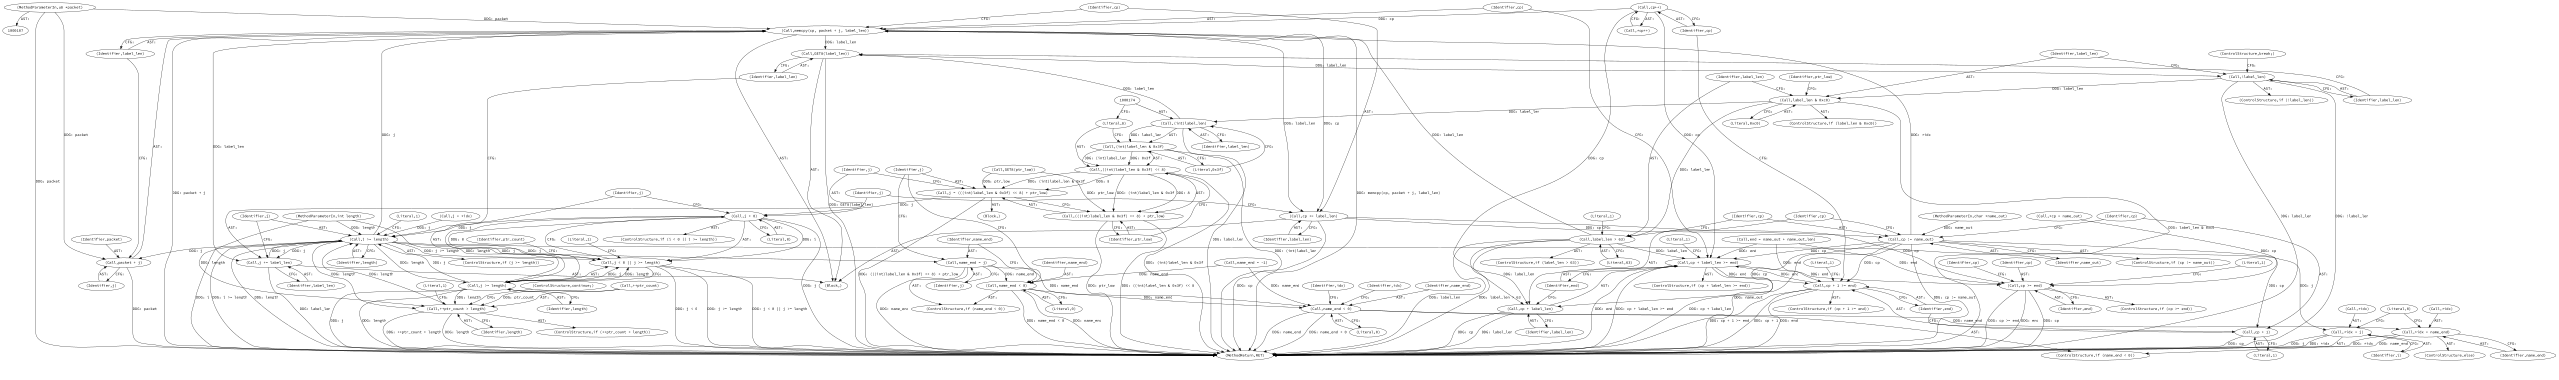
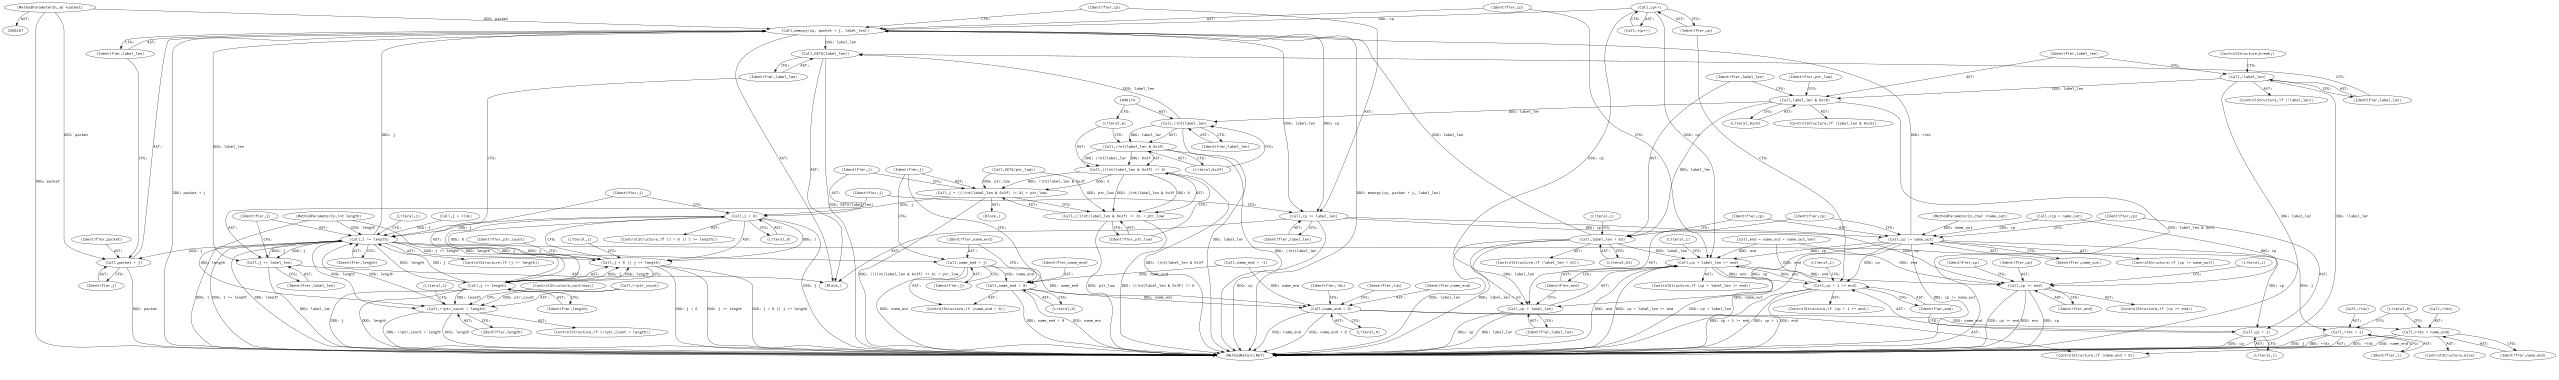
  digraph {
    fontname="Source Code Pro"
    node [fontname="Source Code Pro"]
    edge [fontname="Source Code Pro"]
    n1 [label="(MethodParameterIn,u8 *packet)"]
    n2 [label="(Call,memcpy(cp, packet + j, label_len))"]
    n3 [label="(Call,packet + j)"]
    n4 [label="(MethodReturn,RET)"]
    1000107
    n6 [label="(Call,GET8(label_len))"]
    n7 [label="(Call,j += label_len)"]
    n8 [label="(Call,cp += label_len)"]
    n9 [label="(Block,)"]
    n10 [label="(Identifier,label_len)"]
    n11 [label="(Identifier,j)"]
    n12 [label="(Call,!label_len)"]
    n13 [label="(Identifier,label_len)"]
    n14 [label="(Call,j >= length)"]
    n15 [label="(Identifier,label_len)"]
    n16 [label="(Call,cp >= end)"]
    n17 [label="(Call,cp != name_out)"]
    n18 [label="(Identifier,label_len)"]
    n19 [label="(Call,label_len & 0xc0)"]
    n20 [label="(Identifier,label_len)"]
    n21 [label="(ControlStructure,if (!label_len))"]
    n22 [label="(Call,(int)label_len)"]
    n23 [label="(Call,label_len > 63)"]
    n24 [label="(Literal,0xc0)"]
    n25 [label="(ControlStructure,if (label_len & 0xc0))"]
    n26 [label="(Call,(int)label_len & 0x3f)"]
    n27 [label="(Identifier,label_len)"]
    n28 [label="(Call,cp + label_len >= end)"]
    n29 [label="(Call,cp + label_len)"]
    n30 [label="(Literal,63)"]
    n31 [label="(ControlStructure,if (label_len > 63))"]
    n32 [label="(Call,((int)label_len & 0x3f) << 8)"]
    n33 [label="(Literal,0x3f)"]
    n34 [label="(Call,j = (((int)label_len & 0x3f) << 8) + ptr_low)"]
    n35 [label="(Call,(((int)label_len & 0x3f) << 8) + ptr_low)"]
    n36 [label="(Call,j < 0)"]
    n37 [label="(Block,)"]
    n38 [label="(Identifier,ptr_low)"]
    n39 [label="(Literal,8)"]
    n40 [label="(Call,j < 0 || j >= length)"]
    n41 [label="(Call,j >= length)"]
    n42 [label="(Literal,0)"]
    n43 [label="(ControlStructure,if (j < 0 || j >= length))"]
    n44 [label="(Call,name_end = j)"]
    n45 [label="(Call,++ptr_count > length)"]
    n46 [label="(Call,*idx = j)"]
    n47 [label="(ControlStructure,if (j >= length))"]
    n48 [label="(Identifier,length)"]
    n49 [label="(Identifier,length)"]
    n50 [label="(Call,name_end < 0)"]
    n51 [label="(Call,name_end < 0)"]
    n52 [label="(ControlStructure,if (name_end < 0))"]
    n53 [label="(Identifier,j)"]
    n54 [label="(Identifier,length)"]
    n55 [label="(ControlStructure,if (++ptr_count > length))"]
    n56 [label="(ControlStructure,if (name_end < 0))"]
    n57 [label="(Identifier,j)"]
    n58 [label="(Literal,0)"]
    n59 [label="(Call,*idx = name_end)"]
    n60 [label="(Literal,0)"]
    n61 [label="(Identifier,name_end)"]
    n62 [label="(ControlStructure,else)"]
    n63 [label="(Call,cp + 1 >= end)"]
    n64 [label="(ControlStructure,if (cp + label_len >= end))"]
    n65 [label="(Identifier,end)"]
    n66 [label="(Identifier,label_len)"]
    n67 [label="(ControlStructure,if (cp + 1 >= end))"]
    n68 [label="(Identifier,end)"]
    n69 [label="(Identifier,end)"]
    n70 [label="(ControlStructure,if (cp >= end))"]
    n71 [label="(Call,cp + 1)"]
    n72 [label="(Identifier,name_out)"]
    n73 [label="(ControlStructure,if (cp != name_out))"]
    n74 [label="(Literal,1)"]
    n75 [label="(Call,cp++)"]
    n76 [label="(Identifier,cp)"]
    n77 [label="(Call,*cp++)"]
    n78 [label="(Call,j = *idx)"]
    n79 [label="(Identifier,ptr_low)"]
    n80 [label="(Identifier,ptr_count)"]
    n81 [label="(Call,*cp = name_out)"]
    n82 [label="(Literal,1)"]
    n83 [label="(ControlStructure,break;)"]
    n84 [label="(Call,GET8(ptr_low))"]
    n85 [label="(Call,*idx)"]
    n86 [label="(Identifier,cp)"]
    n87 [label="(Call,*idx)"]
    n88 [label="(Identifier,j)"]
    n89 [label="(Identifier,cp)"]
    n90 [label="(Identifier,cp)"]
    n91 [label="(Literal,1)"]
    n92 [label="(Identifier,idx)"]
    n93 [label="(ControlStructure,continue;)"]
    n94 [label="(Identifier,cp)"]
    n95 [label="(Identifier,cp)"]
    n96 [label="(Call,name_end = -1)"]
    n97 [label="(Identifier,name_end)"]
    n98 [label="(Identifier,name_end)"]
    n99 [label="(Identifier,j)"]
    n100 [label="(Identifier,cp)"]
    n101 [label="(MethodParameterIn,int length)"]
    n102 [label="(Literal,1)"]
    n103 [label="(Literal,1)"]
    n104 [label="(Call,++ptr_count)"]
    n105 [label="(Identifier,j)"]
    n106 [label="(Call,end = name_out + name_out_len)"]
    n107 [label="(Literal,0)"]
    n108 [label="(MethodParameterIn,char *name_out)"]
    n109 [label="(Identifier,packet)"]
    n110 [label="(Identifier,j)"]
    n111 [label="(Literal,1)"]
    n112 [label="(Identifier,j)"]
    n113 [label="(Identifier,label_len)"]
    n114 [label="(Identifier,cp)"]
    n115 [label="(Literal,1)"]
    n116 [label="(Literal,1)"]
    n117 [label="(Identifier,name_end)"]
    n118 [label="(Identifier,label_len)"]
    n119 [label="(Identifier,idx)"]
    1000174
    n1 -> n2 [label="DDG: packet"]
    n1 -> n3 [label="DDG: packet"]
    n1 -> n4 [label="DDG: packet"]
    n1 -> 1000107 [label="AST: "]
    n2 -> n4 [label="DDG: packet + j"]
    n2 -> n4 [label="DDG: memcpy(cp, packet + j, label_len)"]
    n2 -> n6 [label="DDG: label_len"]
    n2 -> n7 [label="DDG: label_len"]
    n2 -> n8 [label="DDG: label_len"]
    n2 -> n8 [label="DDG: cp"]
    n2 -> n9 [label="AST: "]
    n2 -> n10 [label="CFG: "]
    n3 -> n2 [label="AST: "]
    n3 -> n4 [label="DDG: packet"]
    n3 -> n11 [label="CFG: "]
    n6 -> n4 [label="DDG: GET8(label_len)"]
    n6 -> n9 [label="AST: "]
-   n6 -> n12 [label="DDG: label_len"]
    n6 -> n13 [label="CFG: "]
    n7 -> n4 [label="DDG: label_len"]
    n7 -> n9 [label="AST: "]
    n7 -> n14 [label="DDG: j"]
    n7 -> n15 [label="CFG: "]
    n8 -> n4 [label="DDG: cp"]
    n8 -> n9 [label="AST: "]
    n8 -> n16 [label="DDG: cp"]
    n8 -> n17 [label="DDG: cp"]
    n8 -> n18 [label="CFG: "]
    n10 -> n2 [label="AST: "]
    n10 -> n3 [label="CFG: "]
    n11 -> n3 [label="AST: "]
    n12 -> n4 [label="DDG: label_len"]
    n12 -> n4 [label="DDG: !label_len"]
    n12 -> n19 [label="DDG: label_len"]
    n12 -> n20 [label="CFG: "]
    n12 -> n21 [label="AST: "]
    n13 -> n6 [label="AST: "]
    n13 -> n14 [label="CFG: "]
    n14 -> n2 [label="DDG: j"]
    n14 -> n3 [label="DDG: j"]
    n14 -> n4 [label="DDG: j"]
    n14 -> n4 [label="DDG: j >= length"]
    n14 -> n4 [label="DDG: length"]
    n14 -> n7 [label="DDG: j"]
    n14 -> n40 [label="DDG: j >= length"]
    n14 -> n41 [label="DDG: length"]
    n14 -> n44 [label="DDG: j"]
    n14 -> n45 [label="DDG: length"]
    n14 -> n46 [label="DDG: j"]
    n14 -> n47 [label="AST: "]
    n14 -> n48 [label="CFG: "]
    n15 -> n7 [label="AST: "]
    n16 -> n4 [label="DDG: cp"]
    n16 -> n4 [label="DDG: cp >= end"]
    n16 -> n4 [label="DDG: end"]
    n16 -> n69 [label="CFG: "]
    n16 -> n70 [label="AST: "]
    n17 -> n2 [label="DDG: *idx"]
    n17 -> n4 [label="DDG: name_out"]
    n17 -> n4 [label="DDG: cp != name_out"]
    n17 -> n28 [label="DDG: cp"]
    n17 -> n29 [label="DDG: cp"]
    n17 -> n63 [label="DDG: cp"]
    n17 -> n71 [label="DDG: cp"]
    n17 -> n72 [label="CFG: "]
    n17 -> n73 [label="AST: "]
    n18 -> n8 [label="AST: "]
    n19 -> n4 [label="DDG: label_len & 0xc0"]
    n19 -> n22 [label="DDG: label_len"]
    n19 -> n23 [label="DDG: label_len"]
    n19 -> n24 [label="CFG: "]
    n19 -> n25 [label="AST: "]
    n20 -> n6 [label="CFG: "]
    n20 -> n12 [label="AST: "]
    n22 -> n4 [label="DDG: label_len"]
    n22 -> n6 [label="DDG: label_len"]
    n22 -> n26 [label="AST: "]
    n22 -> n26 [label="DDG: label_len"]
    n22 -> n27 [label="CFG: "]
    n23 -> n2 [label="DDG: label_len"]
    n23 -> n4 [label="DDG: label_len"]
    n23 -> n4 [label="DDG: label_len > 63"]
    n23 -> n28 [label="DDG: label_len"]
    n23 -> n29 [label="DDG: label_len"]
    n23 -> n30 [label="CFG: "]
    n23 -> n31 [label="AST: "]
    n24 -> n19 [label="AST: "]
    n26 -> n4 [label="DDG: (int)label_len"]
    n26 -> n32 [label="AST: "]
    n26 -> n32 [label="DDG: (int)label_len"]
    n26 -> n32 [label="DDG: 0x3f"]
    n26 -> n33 [label="CFG: "]
    n27 -> n22 [label="AST: "]
    n28 -> n4 [label="DDG: cp + label_len >= end"]
    n28 -> n4 [label="DDG: cp + label_len"]
    n28 -> n4 [label="DDG: end"]
    n28 -> n16 [label="DDG: end"]
    n28 -> n63 [label="DDG: end"]
    n28 -> n64 [label="AST: "]
    n28 -> n65 [label="CFG: "]
    n29 -> n4 [label="DDG: cp"]
    n29 -> n4 [label="DDG: label_len"]
    n29 -> n28 [label="AST: "]
    n29 -> n66 [label="CFG: "]
    n30 -> n23 [label="AST: "]
    n32 -> n4 [label="DDG: (int)label_len & 0x3f"]
    n32 -> n34 [label="DDG: (int)label_len & 0x3f"]
    n32 -> n34 [label="DDG: 8"]
    n32 -> n35 [label="AST: "]
    n32 -> n35 [label="DDG: (int)label_len & 0x3f"]
    n32 -> n35 [label="DDG: 8"]
    n33 -> n22 [label="CFG: "]
    n33 -> n26 [label="AST: "]
    n34 -> n4 [label="DDG: (((int)label_len & 0x3f) << 8) + ptr_low"]
    n34 -> n35 [label="CFG: "]
    n34 -> n36 [label="DDG: j"]
    n34 -> n37 [label="AST: "]
    n35 -> n4 [label="DDG: ptr_low"]
    n35 -> n4 [label="DDG: ((int)label_len & 0x3f) << 8"]
    n35 -> n34 [label="AST: "]
    n35 -> n38 [label="CFG: "]
    n36 -> n4 [label="DDG: j"]
    n36 -> n14 [label="DDG: j"]
    n36 -> n40 [label="AST: "]
    n36 -> n40 [label="DDG: j"]
    n36 -> n40 [label="DDG: 0"]
    n36 -> n41 [label="DDG: j"]
    n36 -> n42 [label="CFG: "]
    n36 -> n43 [label="AST: "]
    n38 -> n32 [label="CFG: "]
    n38 -> n35 [label="AST: "]
    n39 -> n26 [label="CFG: "]
    n39 -> n32 [label="AST: "]
    n40 -> n4 [label="DDG: j < 0"]
    n40 -> n4 [label="DDG: j >= length"]
    n40 -> n4 [label="DDG: j < 0 || j >= length"]
    n40 -> n36 [label="CFG: "]
    n40 -> n41 [label="CFG: "]
    n41 -> n4 [label="DDG: j"]
    n41 -> n4 [label="DDG: length"]
    n41 -> n14 [label="DDG: j"]
    n41 -> n40 [label="AST: "]
    n41 -> n40 [label="DDG: j"]
    n41 -> n40 [label="DDG: length"]
    n41 -> n45 [label="DDG: length"]
    n41 -> n49 [label="CFG: "]
    n42 -> n36 [label="AST: "]
    n44 -> n4 [label="DDG: name_end"]
    n44 -> n50 [label="DDG: name_end"]
    n44 -> n51 [label="DDG: name_end"]
    n44 -> n52 [label="AST: "]
    n44 -> n53 [label="CFG: "]
    n45 -> n4 [label="DDG: length"]
    n45 -> n4 [label="DDG: ++ptr_count > length"]
    n45 -> n14 [label="DDG: length"]
    n45 -> n54 [label="CFG: "]
    n45 -> n55 [label="AST: "]
    n46 -> n4 [label="DDG: j"]
    n46 -> n4 [label="DDG: *idx"]
    n46 -> n56 [label="AST: "]
    n46 -> n57 [label="CFG: "]
    n48 -> n14 [label="AST: "]
    n49 -> n41 [label="AST: "]
    n50 -> n4 [label="DDG: name_end"]
    n50 -> n4 [label="DDG: name_end < 0"]
    n50 -> n51 [label="DDG: name_end"]
    n50 -> n52 [label="AST: "]
    n50 -> n58 [label="CFG: "]
    n51 -> n4 [label="DDG: name_end"]
    n51 -> n4 [label="DDG: name_end < 0"]
    n51 -> n56 [label="AST: "]
    n51 -> n59 [label="DDG: name_end"]
    n51 -> n60 [label="CFG: "]
    n53 -> n44 [label="AST: "]
    n54 -> n45 [label="AST: "]
    n57 -> n46 [label="AST: "]
    n58 -> n50 [label="AST: "]
    n59 -> n4 [label="DDG: name_end"]
    n59 -> n4 [label="DDG: *idx"]
    n59 -> n61 [label="CFG: "]
    n59 -> n62 [label="AST: "]
    n60 -> n51 [label="AST: "]
    n61 -> n59 [label="AST: "]
    n63 -> n4 [label="DDG: end"]
    n63 -> n4 [label="DDG: cp + 1 >= end"]
    n63 -> n4 [label="DDG: cp + 1"]
    n63 -> n28 [label="DDG: end"]
    n63 -> n67 [label="AST: "]
    n63 -> n68 [label="CFG: "]
    n65 -> n28 [label="AST: "]
    n65 -> n29 [label="CFG: "]
    n66 -> n29 [label="AST: "]
    n68 -> n63 [label="AST: "]
    n68 -> n71 [label="CFG: "]
    n69 -> n16 [label="AST: "]
    n71 -> n4 [label="DDG: cp"]
    n71 -> n63 [label="AST: "]
    n71 -> n74 [label="CFG: "]
    n72 -> n17 [label="AST: "]
    n74 -> n71 [label="AST: "]
    n75 -> n2 [label="DDG: cp"]
    n75 -> n28 [label="DDG: cp"]
    n75 -> n29 [label="DDG: cp"]
    n75 -> n76 [label="CFG: "]
    n75 -> n77 [label="AST: "]
    n76 -> n63 [label="CFG: "]
    n76 -> n75 [label="AST: "]
    n77 -> n75 [label="CFG: "]
    n78 -> n14 [label="DDG: j"]
    n79 -> n19 [label="CFG: "]
    n80 -> n40 [label="CFG: "]
    n81 -> n16 [label="DDG: cp"]
+   n81 -> n17 [label="DDG: cp"]
    n82 -> n28 [label="CFG: "]
    n83 -> n12 [label="CFG: "]
    n84 -> n34 [label="DDG: ptr_low"]
    n84 -> n35 [label="DDG: ptr_low"]
    n85 -> n46 [label="AST: "]
    n86 -> n16 [label="CFG: "]
    n87 -> n59 [label="AST: "]
    n88 -> n7 [label="AST: "]
    n88 -> n8 [label="CFG: "]
    n89 -> n16 [label="AST: "]
    n90 -> n17 [label="CFG: "]
    n90 -> n71 [label="AST: "]
    n91 -> n14 [label="CFG: "]
    n92 -> n51 [label="CFG: "]
    n93 -> n45 [label="CFG: "]
    n94 -> n2 [label="CFG: "]
    n94 -> n8 [label="AST: "]
    n95 -> n17 [label="CFG: "]
    n95 -> n29 [label="AST: "]
    n96 -> n50 [label="DDG: name_end"]
    n96 -> n51 [label="DDG: name_end"]
    n97 -> n44 [label="AST: "]
    n97 -> n50 [label="CFG: "]
    n98 -> n51 [label="AST: "]
    n99 -> n34 [label="AST: "]
    n99 -> n44 [label="CFG: "]
    n99 -> n50 [label="CFG: "]
    n100 -> n2 [label="AST: "]
    n100 -> n28 [label="CFG: "]
    n101 -> n14 [label="DDG: length"]
    n101 -> n41 [label="DDG: length"]
    n101 -> n45 [label="DDG: length"]
    n102 -> n16 [label="CFG: "]
    n103 -> n63 [label="CFG: "]
    n104 -> n45 [label="AST: "]
    n104 -> n45 [label="DDG: ptr_count"]
    n105 -> n34 [label="CFG: "]
    n105 -> n36 [label="AST: "]
    n106 -> n16 [label="DDG: end"]
    n106 -> n28 [label="DDG: end"]
    n106 -> n63 [label="DDG: end"]
    n107 -> n46 [label="CFG: "]
    n107 -> n59 [label="CFG: "]
    n108 -> n17 [label="DDG: name_out"]
    n109 -> n3 [label="AST: "]
    n110 -> n7 [label="CFG: "]
    n110 -> n14 [label="AST: "]
    n111 -> n23 [label="CFG: "]
    n112 -> n36 [label="CFG: "]
    n112 -> n41 [label="AST: "]
    n113 -> n19 [label="CFG: "]
    n113 -> n23 [label="AST: "]
    n114 -> n17 [label="AST: "]
    n114 -> n23 [label="CFG: "]
    n115 -> n45 [label="CFG: "]
    n116 -> n40 [label="CFG: "]
    n117 -> n50 [label="AST: "]
    n118 -> n12 [label="CFG: "]
    n118 -> n19 [label="AST: "]
    n119 -> n51 [label="CFG: "]
    1000174 -> n22 [label="AST: "]
    1000174 -> n39 [label="CFG: "]
  }
